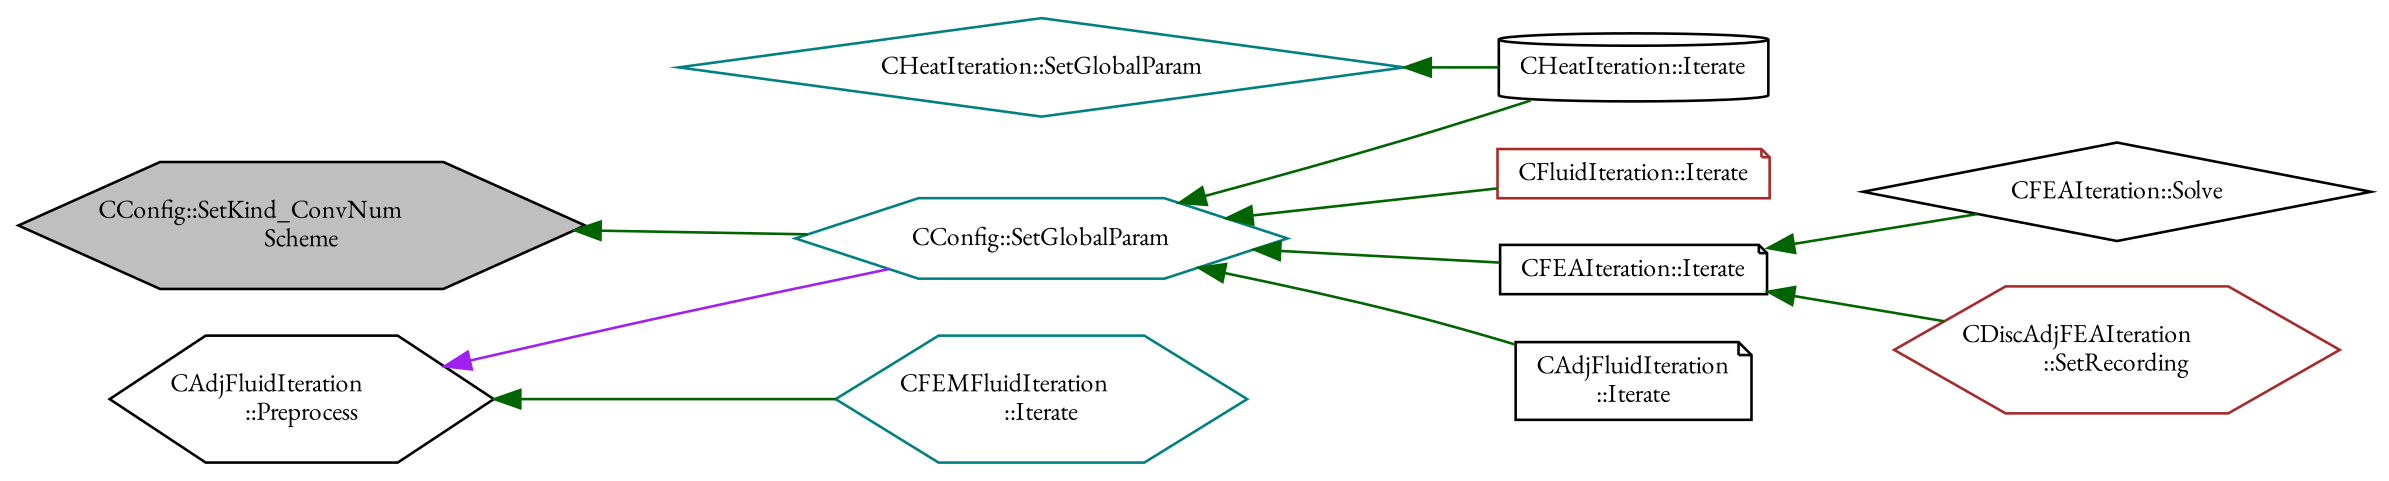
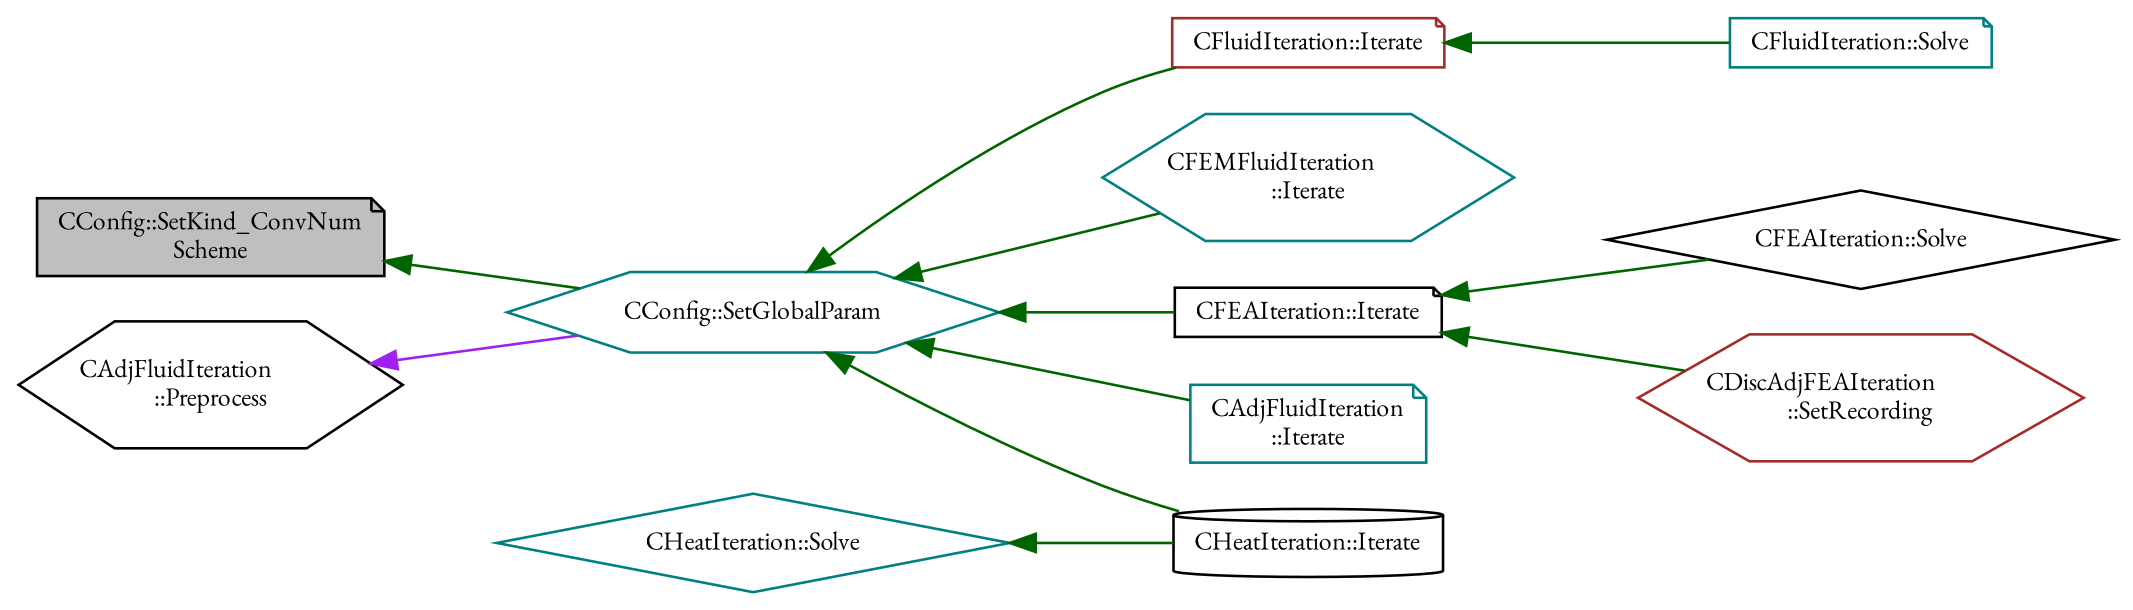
  digraph {
    fontname="EB Garamond"
    rankdir=LR
    node [color=black fillcolor=white fontname="EB Garamond" fontsize=10 shape=note style=filled]
    edge [color=darkgreen dir=back fontname="EB Garamond" fontsize=10 labelfontname=Helvetica labelfontsize=10 style=solid]
-   n1 [fillcolor=grey75 fontcolor=black height=0.2 label="CConfig::SetKind_ConvNum\lScheme" shape=hexagon width=0.4]
+   n1 [fillcolor=grey75 fontcolor=black height=0.2 label="CConfig::SetKind_ConvNum\lScheme" width=0.4]
    n2 [color=teal height=0.2 label="CConfig::SetGlobalParam" shape=hexagon width=0.4]
    n3 [color=brown height=0.2 label="CFluidIteration::Iterate" width=0.4]
    n4 [color=teal height=0.2 label="CFEMFluidIteration\l::Iterate" shape=hexagon width=0.4]
    n5 [height=0.2 label="CHeatIteration::Iterate" shape=cylinder width=0.4]
    n6 [height=0.2 label="CFEAIteration::Iterate" width=0.4]
-   n7 [height=0.2 label="CAdjFluidIteration\l::Iterate" width=0.4]
+   n7 [color=teal height=0.2 label="CAdjFluidIteration\l::Iterate" width=0.4]
+   n8 [color=teal height=0.2 label="CFluidIteration::Solve" width=0.4]
    n9 [height=0.2 label="CFEAIteration::Solve" shape=diamond width=0.4]
    n10 [color=brown height=0.2 label="CDiscAdjFEAIteration\l::SetRecording" shape=hexagon width=0.4]
    n11 [height=0.2 label="CAdjFluidIteration\l::Preprocess" shape=hexagon width=0.4]
-   n12 [color=teal height=0.2 label="CHeatIteration::SetGlobalParam" shape=diamond width=0.4]
+   n12 [color=teal height=0.2 label="CHeatIteration::Solve" shape=diamond width=0.4]
    n1 -> n2
    n2 -> n3
-   n11 -> n4
+   n2 -> n4
    n2 -> n5
    n2 -> n6
    n2 -> n7
+   n3 -> n8
    n6 -> n9
    n6 -> n10
    n11 -> n2 [color=purple]
    n12 -> n5
  }
